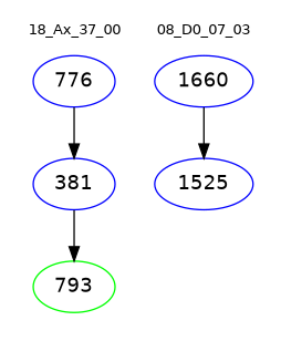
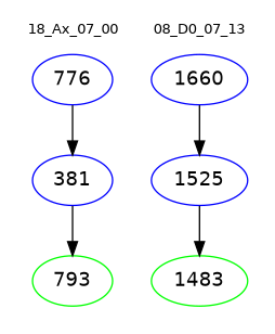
  digraph {
    fontname="DejaVu Sans"
    node [color=blue fontname="DejaVu Sans"]
    edge [color=black fontname="DejaVu Sans"]
    n1 [label=776]
    n2 [label=381]
    n3 [color=green label=793]
    n4 [label=1660]
    n5 [label=1525]
+   n6 [color=green label=1483]
    subgraph cluster_1 {
      color=white
      fontsize=10
-     label="18_Ax_37_00"
+     label="18_Ax_07_00"
      n1
      n2
      n3
    }
    subgraph cluster_2 {
      color=white
      fontsize=10
-     label="08_D0_07_03"
+     label="08_D0_07_13"
      n4
      n5
+     n6
    }
    n1 -> n2
    n2 -> n3
    n4 -> n5
+   n5 -> n6
  }
